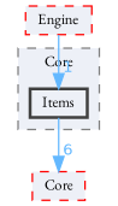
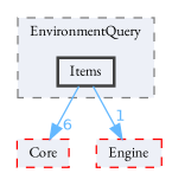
  digraph {
    compound=true
    fontname="EB Garamond"
    node [color=red fillcolor="#edf0f7" fontname="EB Garamond" fontsize=10 shape=box style="filled,dashed"]
    edge [color=steelblue1 fontcolor=steelblue1 fontname="EB Garamond" fontsize=10 labeldistance=1.5 labelfontname=Helvetica labelfontsize=10]
    n1 [color=grey25 height=0.2 label=Items style="filled,bold" width=0.4]
    n2 [height=0.2 label=Core width=0.4]
    n3 [height=0.2 label=Engine width=0.4]
    subgraph cluster_1 {
      bgcolor="#edf0f7"
      fontsize=10
-     label=Core
+     label=EnvironmentQuery
      pencolor=grey50
      style="filled,dashed"
      n1
    }
    n1 -> n2 [headlabel=6]
-   n3 -> n1 [headlabel=1]
+   n1 -> n3 [headlabel=1]
  }
